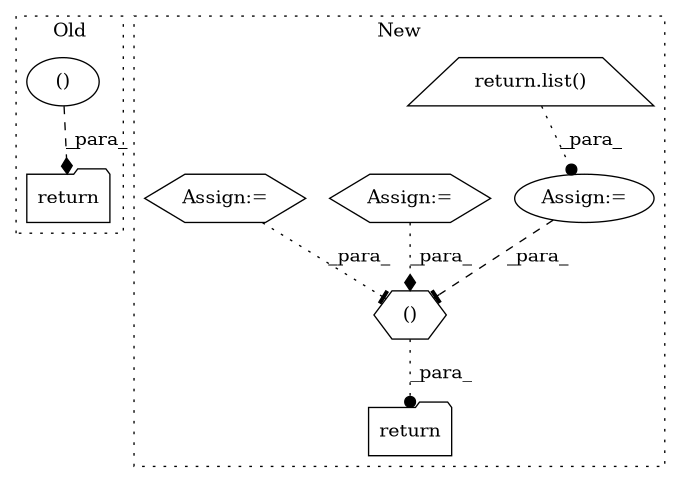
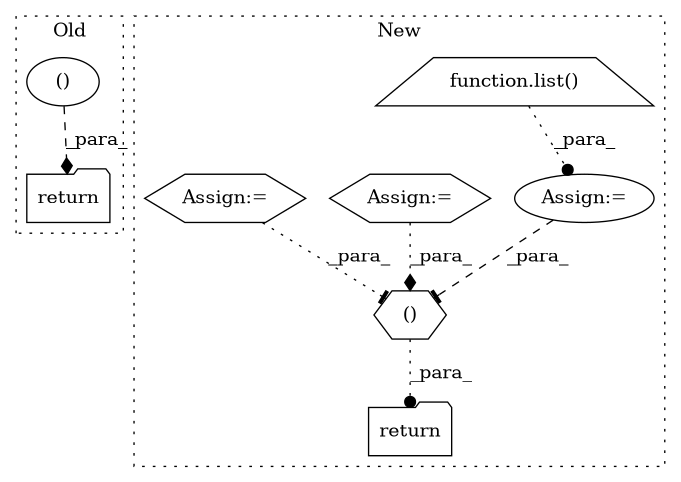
  digraph {
    node [a=68 l=3 shape=hexagon]
    edge [style=dotted arrowhead=diamond]
    n1 [a=93 l=7 label=return s=2205 shape=folder]
    n2 [a=54 l=15 label="()" s=2213 shape=ellipse]
-   n3 [a=75 l=6 label="return.list()" s=1268 shape=trapezium]
+   n3 [a=75 l=6 label="function.list()" s=1268 shape=trapezium]
    n4 [label="Assign:=" s=1265 shape=ellipse]
    n5 [a=93 l=7 label=return s=2836 shape=folder]
    n6 [a=54 l=66 label="()" s=2852]
    n7 [label="Assign:=" s=1236]
    n8 [label="Assign:=" s=1285]
    subgraph cluster_1 {
      label=Old
      style=dotted
      n1
      n2
    }
    subgraph cluster_2 {
      label=New
      style=dotted
      n3
      n4
      n5
      n6
      n7
      n8
    }
    n2 -> n1 [label=_para_ style=dashed]
    n3 -> n4 [label=_para_ arrowhead=dot]
    n4 -> n6 [label=_para_ style=dashed arrowhead=tee]
    n6 -> n5 [label=_para_ arrowhead=dot]
    n7 -> n6 [label=_para_]
    n8 -> n6 [label=_para_ arrowhead=tee]
  }
